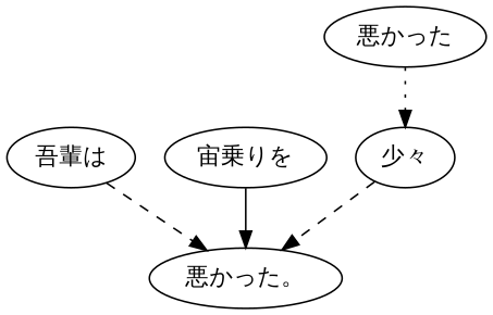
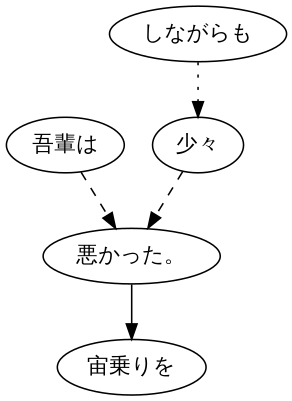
  digraph {
    fontname="Noto Sans"
    node [fontname="Noto Sans"]
    edge [fontname="Noto Sans" style=dashed]
    n1 [label="吾輩は"]
    n2 [label="悪かった。"]
    n3 [label="宙乗りを"]
-   n4 [label="悪かった"]
+   n4 [label="しながらも"]
    n5 [label="少々"]
    n1 -> n2
-   n3 -> n2 [style=solid]
+   n2 -> n3 [style=solid]
    n4 -> n5 [style=dotted]
    n5 -> n2
  }
